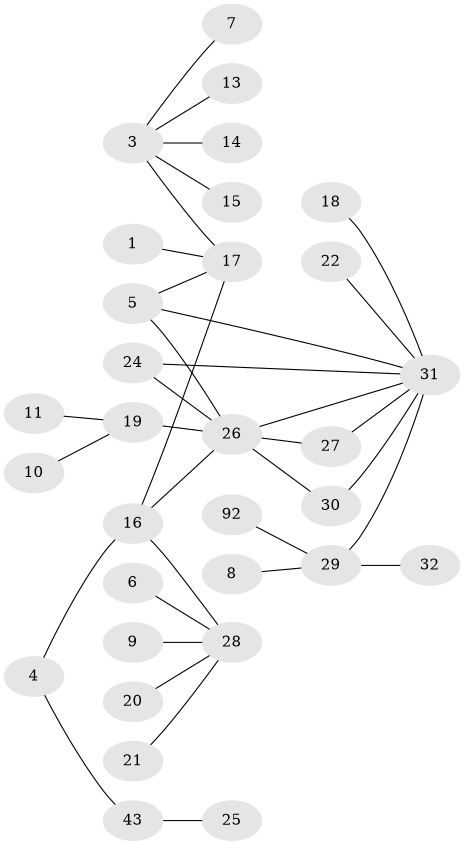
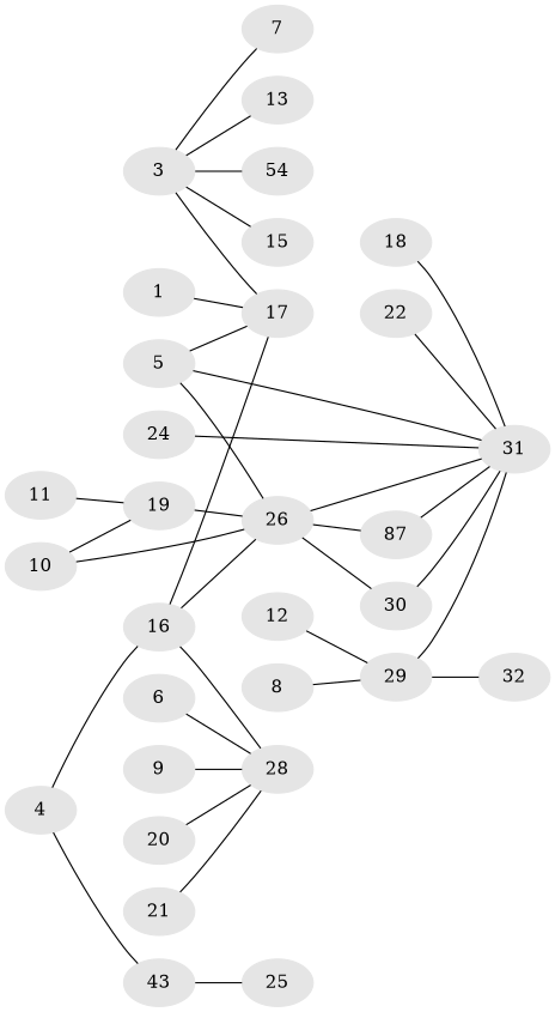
  graph {
    rankdir=LR
    node [color=gray90 style=filled]
    edge [weight=1.0]
    1
    17
    26
    31
-   27
+   27 [label=87]
    30
    3
    7
    13
-   14
+   14 [label=54]
    15
    4
    16
    n14 [label=43]
    28
    25
    5
    6
    8
    29
    32
    9
    10
    19
    11
-   12 [label=92]
+   12
    18
    20
    21
    22
    24
    1 -- 17
    26 -- 31
    26 -- 27
    26 -- 30
    27 -- 31
    30 -- 31
    3 -- 17
    3 -- 7
    3 -- 13
    3 -- 14
    3 -- 15
    4 -- 16
    4 -- n14
    16 -- 17
    16 -- 26
    16 -- 28
    n14 -- 25
    5 -- 17
    5 -- 26
    5 -- 31
    6 -- 28
    8 -- 29
    29 -- 31
    29 -- 32
    9 -- 28
    10 -- 19
    19 -- 26
    11 -- 19
    12 -- 29
    18 -- 31
    20 -- 28
    21 -- 28
    22 -- 31
-   24 -- 26 [weight=2.0]
+   10 -- 26 [weight=2.0]
    24 -- 31
  }
